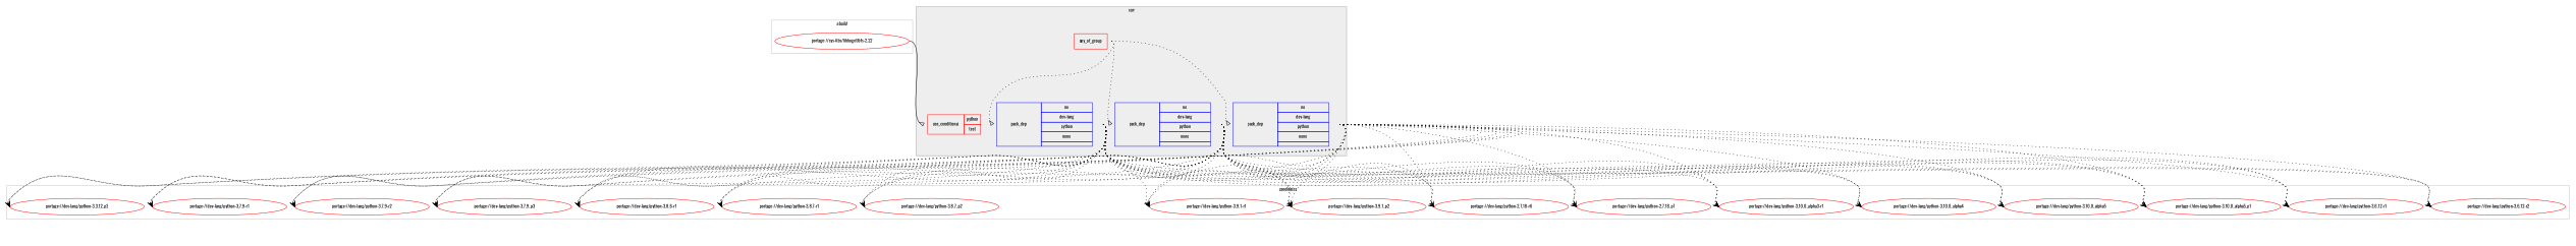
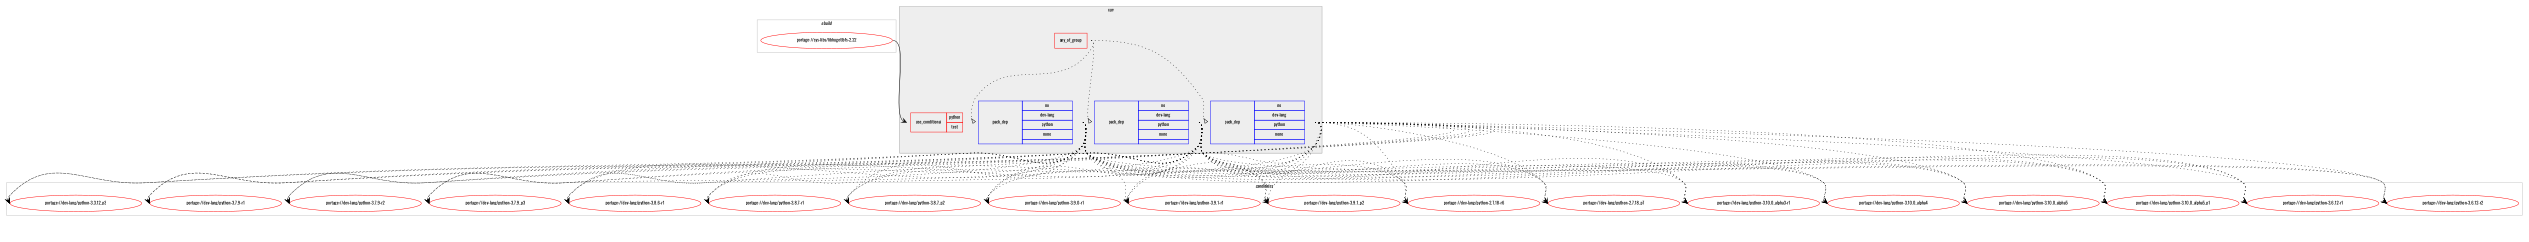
  digraph {
    compound=true
    concentrate=true
    fontname=Oswald
    fontsize=10
    newrank=true
    rankdir=TB
    ranksep=1.5
    node [color=red fontname=Oswald fontsize=10]
    edge [arrowhead=vee fontname=Oswald headport=w style=dotted tailport=e weight=100]
    n1 [label="portage://sys-libs/libhugetlbfs-2.22" width=4]
    n2 [color=blue label=<<TABLE BORDER="0" CELLBORDER="1" CELLSPACING="0" CELLPADDING="4" WIDTH="220"><TR><TD ROWSPAN="6" CELLPADDING="30">pack_dep</TD></TR><TR><TD WIDTH="110">no</TD></TR><TR><TD>dev-lang</TD></TR><TR><TD>python</TD></TR><TR><TD>none</TD></TR><TR><TD></TD></TR></TABLE>> shape=none]
    n3 [color=blue label=<<TABLE BORDER="0" CELLBORDER="1" CELLSPACING="0" CELLPADDING="4" WIDTH="220"><TR><TD ROWSPAN="6" CELLPADDING="30">pack_dep</TD></TR><TR><TD WIDTH="110">no</TD></TR><TR><TD>dev-lang</TD></TR><TR><TD>python</TD></TR><TR><TD>none</TD></TR><TR><TD></TD></TR></TABLE>> shape=none]
    n4 [color=blue label=<<TABLE BORDER="0" CELLBORDER="1" CELLSPACING="0" CELLPADDING="4" WIDTH="220"><TR><TD ROWSPAN="6" CELLPADDING="30">pack_dep</TD></TR><TR><TD WIDTH="110">no</TD></TR><TR><TD>dev-lang</TD></TR><TR><TD>python</TD></TR><TR><TD>none</TD></TR><TR><TD></TD></TR></TABLE>> shape=none]
    n5 [label=<<TABLE BORDER="0" CELLBORDER="1" CELLSPACING="0" CELLPADDING="4"><TR><TD CELLPADDING="10">any_of_group</TD></TR></TABLE>> shape=none]
    n6 [label=<<TABLE BORDER="0" CELLBORDER="1" CELLSPACING="0" CELLPADDING="4"><TR><TD ROWSPAN="3" CELLPADDING="10">use_conditional</TD></TR><TR><TD>python</TD></TR><TR><TD>test</TD></TR></TABLE>> shape=none]
    n7 [label="portage://dev-lang/python-3.9.1_p2" width=4]
    n8 [label="portage://dev-lang/python-3.9.1-r1" width=4]
+   n9 [label="portage://dev-lang/python-3.9.0-r1" width=4]
    n10 [label="portage://dev-lang/python-3.8.7_p2" width=4]
    n11 [label="portage://dev-lang/python-3.8.7-r1" width=4]
    n12 [label="portage://dev-lang/python-3.8.6-r1" width=4]
    n13 [label="portage://dev-lang/python-3.7.9_p3" width=4]
    n14 [label="portage://dev-lang/python-3.7.9-r2" width=4]
    n15 [label="portage://dev-lang/python-3.7.9-r1" width=4]
    n16 [label="portage://dev-lang/python-3.3.12_p3" width=4]
    n17 [label="portage://dev-lang/python-3.6.12-r2" width=4]
    n18 [label="portage://dev-lang/python-3.6.12-r1" width=4]
    n19 [label="portage://dev-lang/python-3.10.0_alpha5_p1" width=4]
    n20 [label="portage://dev-lang/python-3.10.0_alpha5" width=4]
    n21 [label="portage://dev-lang/python-3.10.0_alpha4" width=4]
    n22 [label="portage://dev-lang/python-3.10.0_alpha3-r1" width=4]
    n23 [label="portage://dev-lang/python-2.7.18_p7" width=4]
    n24 [label="portage://dev-lang/python-2.7.18-r6" width=4]
    subgraph cluster_1 {
      color=gray
      label=<<i>ebuild</i>>
      rank=same
      n1
    }
    subgraph cluster_2 {
      color=gray
      label=<<i>dependencies</i>>
      subgraph cluster_3 {
        color=gray
        fillcolor="#eeeeee"
        label=<<i>compile</i>>
        style=filled
        subgraph sub_4 {
          color=gray
          fillcolor="#eeeeee"
          label=<<i>compile</i>>
          style=filled
          n6
          subgraph sub_5 {
            color=gray
            fillcolor="#eeeeee"
            label=<<i>compile</i>>
            style=filled
            n5
            subgraph sub_6 {
              color=gray
              fillcolor="#eeeeee"
              label=<<i>compile</i>>
              style=filled
              n2
            }
            subgraph sub_7 {
              color=gray
              fillcolor="#eeeeee"
              label=<<i>compile</i>>
              style=filled
              n3
            }
            subgraph sub_8 {
              color=gray
              fillcolor="#eeeeee"
              label=<<i>compile</i>>
              style=filled
              n4
            }
          }
        }
      }
      subgraph cluster_9 {
        color=gray
        fillcolor="#eeeeee"
        label=<<i>compile and run</i>>
        style=filled
      }
      subgraph cluster_10 {
        color=gray
        fillcolor="#eeeeee"
        label=<<i>run</i>>
        style=filled
      }
    }
    subgraph cluster_11 {
      color=gray
      label=<<i>candidates</i>>
      rank=same
      subgraph sub_12 {
        color=black
        label=<<i>candidates</i>>
        nodesep=1
        rank=same
        n7
        n8
+       n9
        n10
        n11
        n12
        n13
        n14
        n15
        n16
        n17
        n18
        n19
        n20
        n21
        n22
        n23
        n24
      }
      subgraph sub_13 {
        color=black
        label=<<i>candidates</i>>
        nodesep=1
        rank=same
        n7
        n8
+       n9
        n10
        n11
        n12
        n13
        n14
        n15
        n16
        n17
        n18
        n19
        n20
        n21
        n22
        n23
        n24
      }
      subgraph sub_14 {
        color=black
        label=<<i>candidates</i>>
        nodesep=1
        rank=same
        n7
        n8
+       n9
        n10
        n11
        n12
        n13
        n14
        n15
        n16
        n17
        n18
        n19
        n20
        n21
        n22
        n23
        n24
      }
    }
-   n1 -> n6 [arrowhead=oinv style=solid weight=20]
+   n1 -> n6 [style=solid weight=20]
    n2 -> n7
    n2 -> n8
+   n2 -> n9
    n2 -> n10
    n2 -> n11
    n2 -> n12
    n2 -> n13
    n2 -> n14
    n2 -> n15
    n2 -> n16
    n2 -> n17
    n2 -> n18
    n2 -> n19
    n2 -> n20
    n2 -> n21
    n2 -> n22
    n2 -> n23
    n2 -> n24
    n3 -> n7
    n3 -> n8
+   n3 -> n9
    n3 -> n10
    n3 -> n11
    n3 -> n12
    n3 -> n13
    n3 -> n14
    n3 -> n15
    n3 -> n16
    n3 -> n17
    n3 -> n18
    n3 -> n19
    n3 -> n20
    n3 -> n21
    n3 -> n22
    n3 -> n23
    n3 -> n24
    n4 -> n7
    n4 -> n8
+   n4 -> n9
    n4 -> n10
    n4 -> n11
    n4 -> n12
    n4 -> n13
    n4 -> n14
    n4 -> n15
    n4 -> n16
    n4 -> n17
    n4 -> n18
    n4 -> n19
    n4 -> n20
    n4 -> n21
    n4 -> n22
    n4 -> n23
    n4 -> n24
    n5 -> n2 [arrowhead=oinv weight=20]
    n5 -> n3 [arrowhead=oinv weight=20]
    n5 -> n4 [arrowhead=oinv weight=20]
  }
